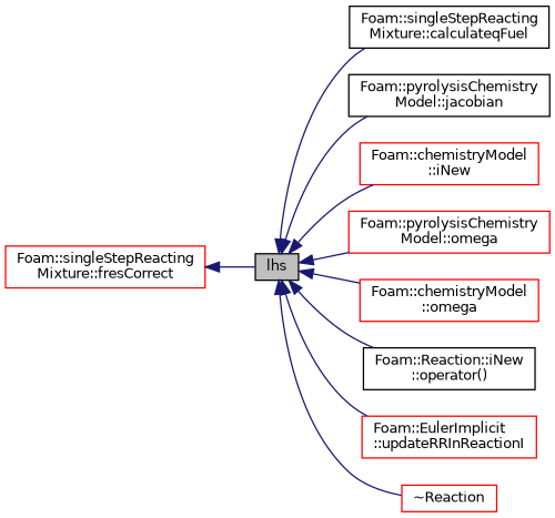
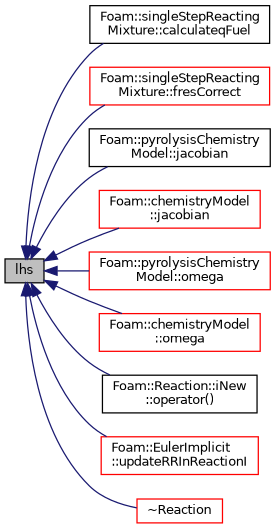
  digraph {
    rankdir=LR
    node [color=red fontname=Helvetica fontsize=10 shape=record]
    edge [color=midnightblue dir=back fontname=Helvetica fontsize=10 labelfontname=Helvetica labelfontsize=10 style=solid]
    n1 [color=black fillcolor=grey75 fontcolor=black height=0.2 label=lhs style=filled width=0.4]
    n2 [color=black height=0.2 label="Foam::singleStepReacting\lMixture::calculateqFuel" width=0.4]
    n3 [height=0.2 label="Foam::singleStepReacting\lMixture::fresCorrect" width=0.4]
    n4 [color=black height=0.2 label="Foam::pyrolysisChemistry\lModel::jacobian" width=0.4]
-   n5 [height=0.2 label="Foam::chemistryModel\l::iNew" width=0.4]
+   n5 [height=0.2 label="Foam::chemistryModel\l::jacobian" width=0.4]
    n6 [height=0.2 label="Foam::pyrolysisChemistry\lModel::omega" width=0.4]
    n7 [height=0.2 label="Foam::chemistryModel\l::omega" width=0.4]
    n8 [color=black height=0.2 label="Foam::Reaction::iNew\l::operator()" width=0.4]
    n9 [height=0.2 label="Foam::EulerImplicit\l::updateRRInReactionI" width=0.4]
    n10 [height=0.2 label="~Reaction" width=0.4]
    n1 -> n2
-   n3 -> n1
+   n1 -> n3
    n1 -> n4
    n1 -> n5
    n1 -> n6
    n1 -> n7
    n1 -> n8
    n1 -> n9
    n1 -> n10
  }
